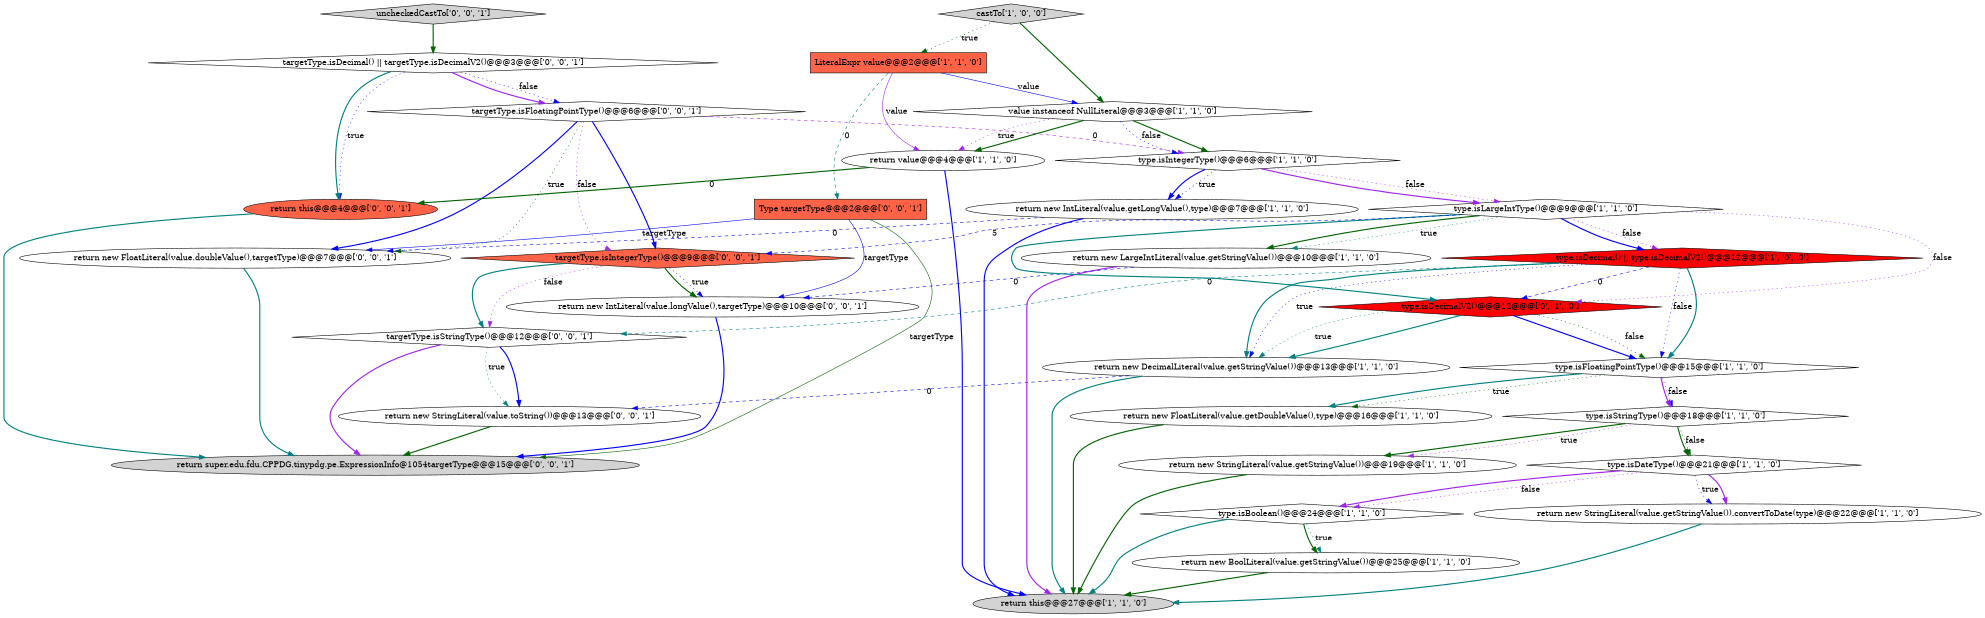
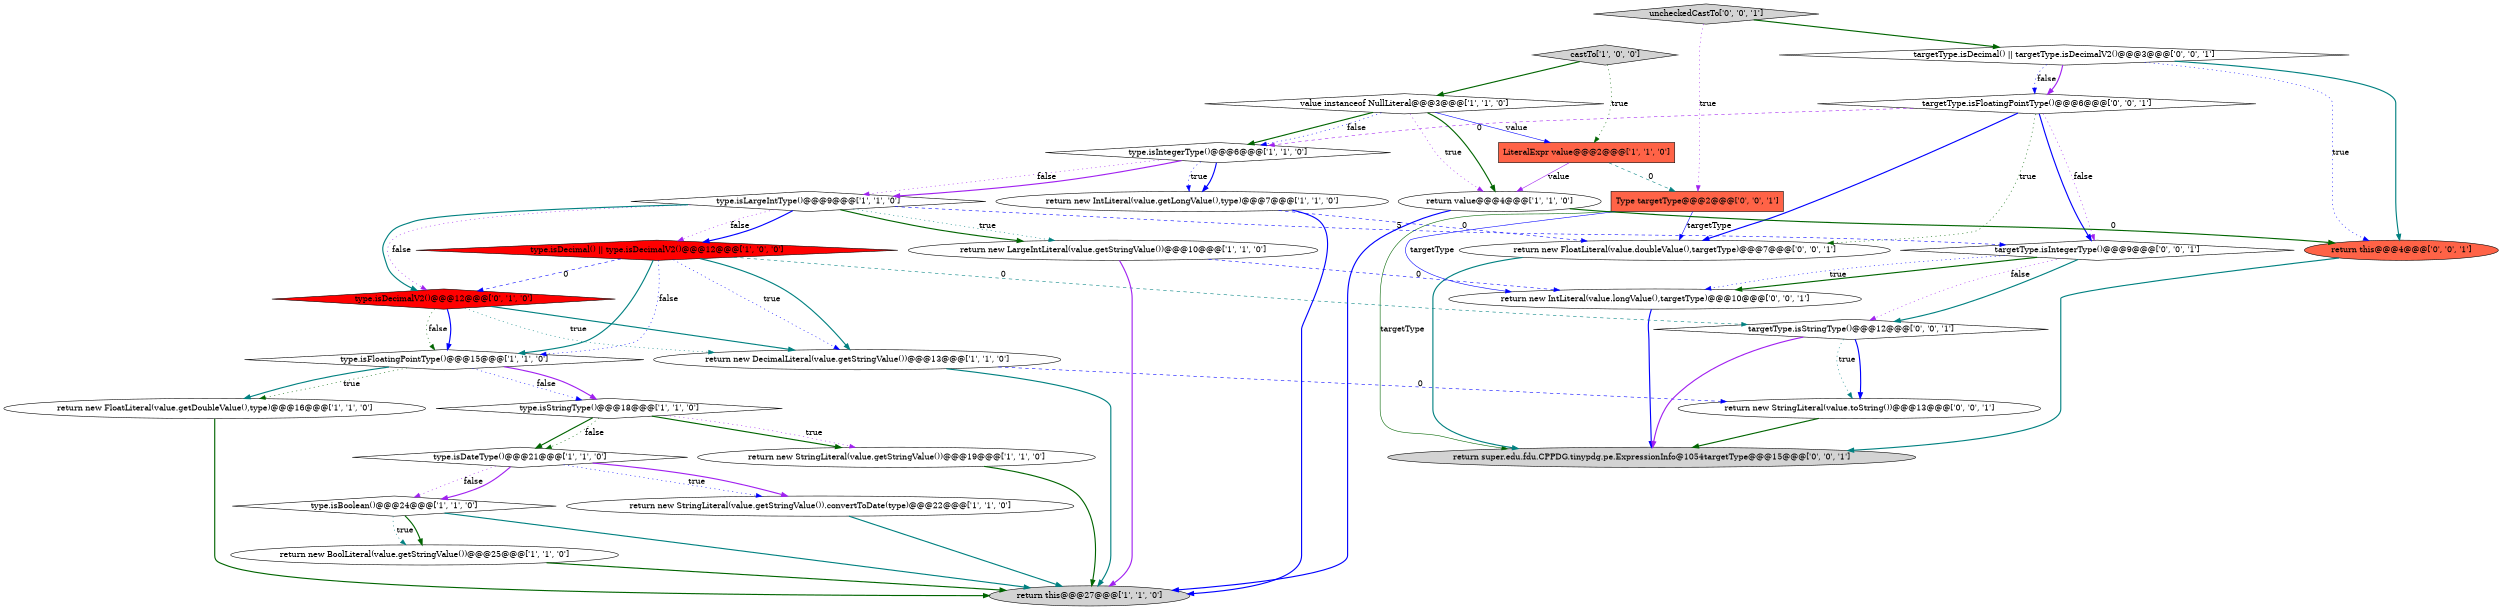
  digraph {
    node [fillcolor=white shape=diamond style=filled]
    edge [color=blue style=bold]
    n1 [fillcolor=red label="type.isDecimalV2()@@@12@@@['0', '1', '0']"]
    n2 [label="return new DecimalLiteral(value.getStringValue())@@@13@@@['1', '1', '0']" shape=ellipse]
    n3 [label="type.isFloatingPointType()@@@15@@@['1', '1', '0']"]
    n4 [label="return new StringLiteral(value.toString())@@@13@@@['0', '0', '1']" shape=ellipse]
    n5 [fillcolor=lightgray label="return this@@@27@@@['1', '1', '0']" shape=ellipse]
    n6 [label="type.isStringType()@@@18@@@['1', '1', '0']"]
    n7 [label="return new FloatLiteral(value.getDoubleValue(),type)@@@16@@@['1', '1', '0']" shape=ellipse]
    n8 [label="type.isDateType()@@@21@@@['1', '1', '0']"]
    n9 [label="type.isBoolean()@@@24@@@['1', '1', '0']"]
    n10 [label="return new StringLiteral(value.getStringValue()).convertToDate(type)@@@22@@@['1', '1', '0']" shape=ellipse]
    n11 [label="return new BoolLiteral(value.getStringValue())@@@25@@@['1', '1', '0']" shape=ellipse]
    n12 [fillcolor=lightgray label="return super.edu.fdu.CPPDG.tinypdg.pe.ExpressionInfo@1054targetType@@@15@@@['0', '0', '1']" shape=ellipse]
    n13 [label="return new StringLiteral(value.getStringValue())@@@19@@@['1', '1', '0']" shape=ellipse]
    n14 [fillcolor=lightgray label="uncheckedCastTo['0', '0', '1']"]
    n15 [fillcolor=tomato label="Type targetType@@@2@@@['0', '0', '1']" shape=box]
    n16 [label="targetType.isDecimal() || targetType.isDecimalV2()@@@3@@@['0', '0', '1']"]
    n17 [label="return new IntLiteral(value.longValue(),targetType)@@@10@@@['0', '0', '1']" shape=ellipse]
    n18 [label="return new FloatLiteral(value.doubleValue(),targetType)@@@7@@@['0', '0', '1']" shape=ellipse]
    n19 [label="targetType.isFloatingPointType()@@@6@@@['0', '0', '1']"]
    n20 [fillcolor=tomato label="return this@@@4@@@['0', '0', '1']" shape=ellipse]
    n21 [fillcolor=tomato label="LiteralExpr value@@@2@@@['1', '1', '0']" shape=box]
    n22 [label="value instanceof NullLiteral@@@3@@@['1', '1', '0']"]
    n23 [label="return value@@@4@@@['1', '1', '0']" shape=ellipse]
    n24 [label="type.isIntegerType()@@@6@@@['1', '1', '0']"]
    n25 [fillcolor=red label="type.isDecimal() || type.isDecimalV2()@@@12@@@['1', '0', '0']"]
    n26 [label="targetType.isStringType()@@@12@@@['0', '0', '1']"]
-   n27 [fillcolor=tomato label="targetType.isIntegerType()@@@9@@@['0', '0', '1']"]
+   n27 [label="targetType.isIntegerType()@@@9@@@['0', '0', '1']"]
    n28 [label="return new LargeIntLiteral(value.getStringValue())@@@10@@@['1', '1', '0']" shape=ellipse]
    n29 [label="return new IntLiteral(value.getLongValue(),type)@@@7@@@['1', '1', '0']" shape=ellipse]
    n30 [label="type.isLargeIntType()@@@9@@@['1', '1', '0']"]
    n31 [fillcolor=lightgray label="castTo['1', '0', '0']"]
    n1 -> n2 [color=teal]
    n1 -> n2 [color=teal label=true style=dotted]
    n1 -> n3
    n1 -> n3 [color=darkgreen label=false style=dotted]
    n2 -> n4 [label=0 style=dashed]
    n2 -> n5 [color=teal]
    n3 -> n6 [label=false style=dotted]
    n3 -> n6 [color=purple]
    n3 -> n7 [color=darkgreen label=true style=dotted]
    n3 -> n7 [color=teal]
    n4 -> n12 [color=darkgreen]
    n6 -> n8 [color=darkgreen]
    n6 -> n8 [color=darkgreen label=false style=dotted]
    n6 -> n13 [color=darkgreen]
    n6 -> n13 [color=purple label=true style=dotted]
    n7 -> n5 [color=darkgreen]
    n8 -> n9 [color=purple label=false style=dotted]
    n8 -> n9 [color=purple]
    n8 -> n10 [label=true style=dotted]
    n8 -> n10 [color=purple]
    n9 -> n5 [color=teal]
    n9 -> n11 [color=teal label=true style=dotted]
    n9 -> n11 [color=darkgreen]
    n10 -> n5 [color=teal]
    n11 -> n5 [color=darkgreen]
    n13 -> n5 [color=darkgreen]
+   n14 -> n15 [color=purple label=true style=dotted]
    n14 -> n16 [color=darkgreen]
    n15 -> n12 [color=darkgreen label=targetType style=solid]
    n15 -> n17 [label=targetType style=solid]
    n15 -> n18 [label=targetType style=solid]
    n16 -> n19 [label=false style=dotted]
    n16 -> n19 [color=purple]
    n16 -> n20 [label=true style=dotted]
    n16 -> n20 [color=teal]
    n17 -> n12
    n18 -> n12 [color=teal]
    n19 -> n18 [color=darkgreen label=true style=dotted]
    n19 -> n18
    n19 -> n24 [color=purple label=0 style=dashed]
    n19 -> n27 [color=purple label=false style=dotted]
    n19 -> n27
    n20 -> n12 [color=teal]
    n21 -> n15 [color=teal label=0 style=dashed]
-   n21 -> n22 [label=value style=solid]
+   n22 -> n21 [label=value style=solid]
    n21 -> n23 [color=purple label=value style=solid]
    n22 -> n23 [color=darkgreen]
    n22 -> n23 [color=purple label=true style=dotted]
    n22 -> n24 [color=darkgreen]
    n22 -> n24 [label=false style=dotted]
    n23 -> n5
    n23 -> n20 [color=darkgreen label=0]
    n24 -> n29
    n24 -> n29 [label=true style=dotted]
    n24 -> n30 [color=purple label=false style=dotted]
    n24 -> n30 [color=purple]
    n25 -> n1 [label=0 style=dashed]
    n25 -> n2 [label=true style=dotted]
    n25 -> n2 [color=teal]
    n25 -> n3 [label=false style=dotted]
    n25 -> n3 [color=teal]
    n25 -> n26 [color=teal label=0 style=dashed]
    n26 -> n4
    n26 -> n4 [color=teal label=true style=dotted]
    n26 -> n12 [color=purple]
    n27 -> n17 [color=darkgreen]
    n27 -> n17 [label=true style=dotted]
    n27 -> n26 [color=teal]
    n27 -> n26 [color=purple label=false style=dotted]
    n28 -> n5 [color=purple]
    n28 -> n17 [label=0 style=dashed]
    n29 -> n5
    n29 -> n18 [label=0 style=dashed]
    n30 -> n1 [color=purple label=false style=dotted]
    n30 -> n1 [color=teal]
    n30 -> n25 [color=purple label=false style=dotted]
    n30 -> n25
    n30 -> n27 [label=5 style=dashed]
    n30 -> n28 [color=teal label=true style=dotted]
    n30 -> n28 [color=darkgreen]
    n31 -> n21 [color=darkgreen label=true style=dotted]
    n31 -> n22 [color=darkgreen]
  }
